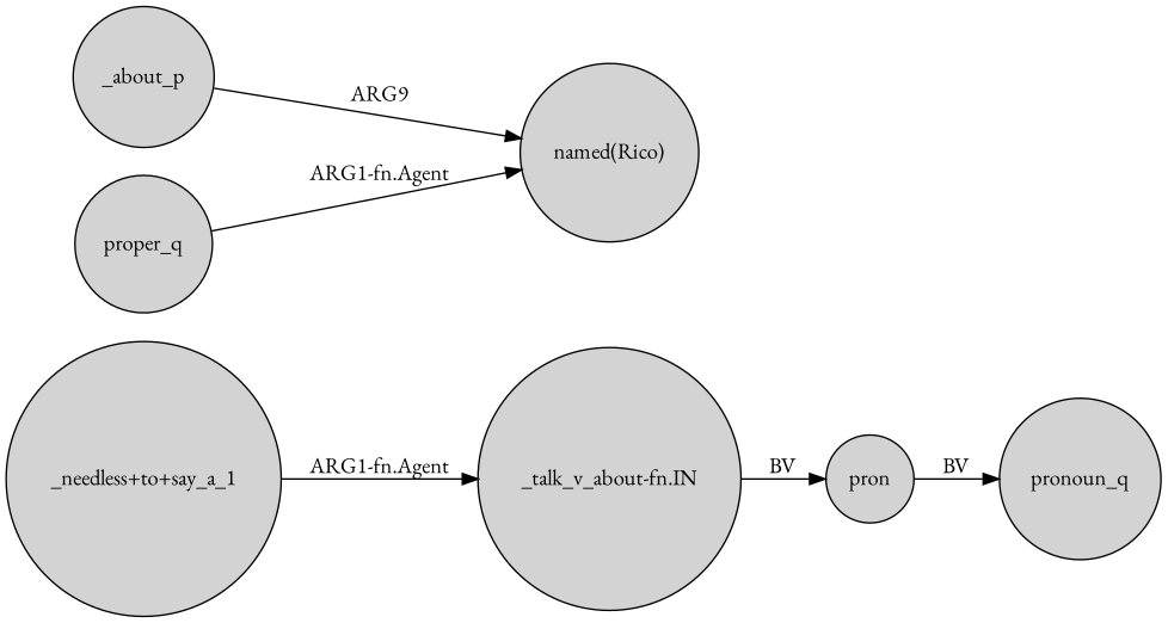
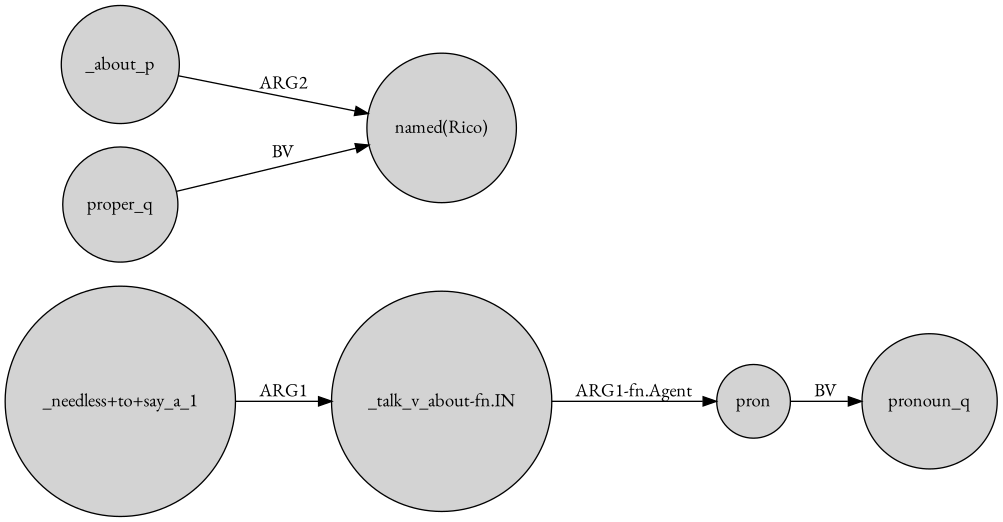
  digraph {
    fontname="EB Garamond"
    rankdir=LR
    node [fontname="EB Garamond" shape=circle style=filled]
    edge [fontname="EB Garamond"]
    "_talk_v_about-fn.IN"
    pron
    pronoun_q
    _about_p
    "named(Rico)"
    proper_q
    "_needless+to+say_a_1"
-   "_talk_v_about-fn.IN" -> pron [label=BV]
+   "_talk_v_about-fn.IN" -> pron [label="ARG1-fn.Agent"]
    pron -> pronoun_q [label=BV]
-   _about_p -> "named(Rico)" [label=ARG9]
-   proper_q -> "named(Rico)" [label="ARG1-fn.Agent"]
-   "_needless+to+say_a_1" -> "_talk_v_about-fn.IN" [label="ARG1-fn.Agent"]
+   _about_p -> "named(Rico)" [label=ARG2]
+   proper_q -> "named(Rico)" [label=BV]
+   "_needless+to+say_a_1" -> "_talk_v_about-fn.IN" [label=ARG1]
  }
